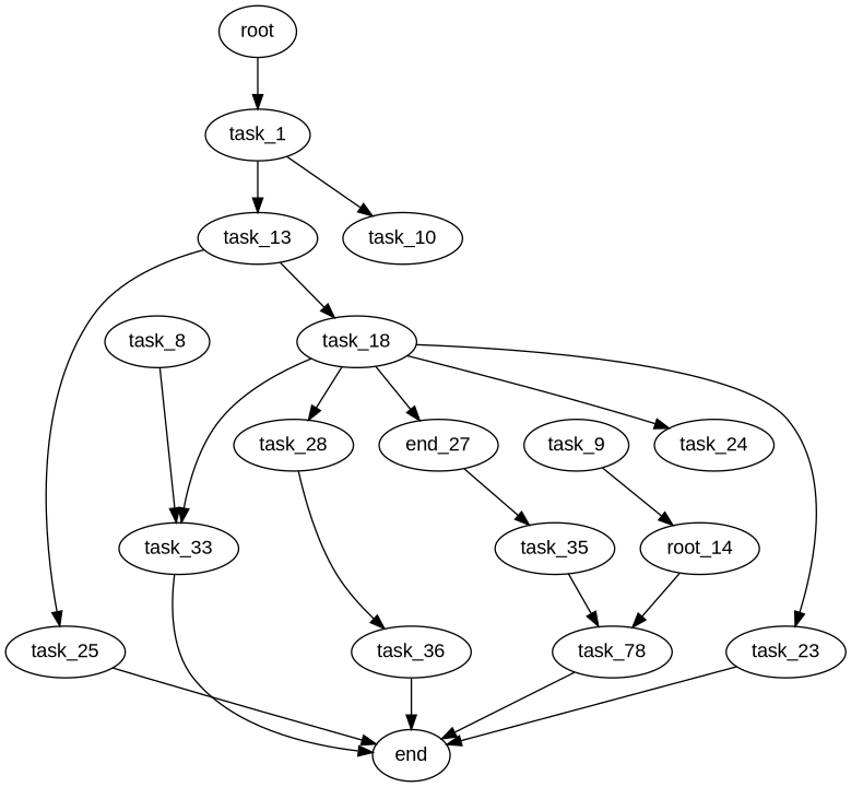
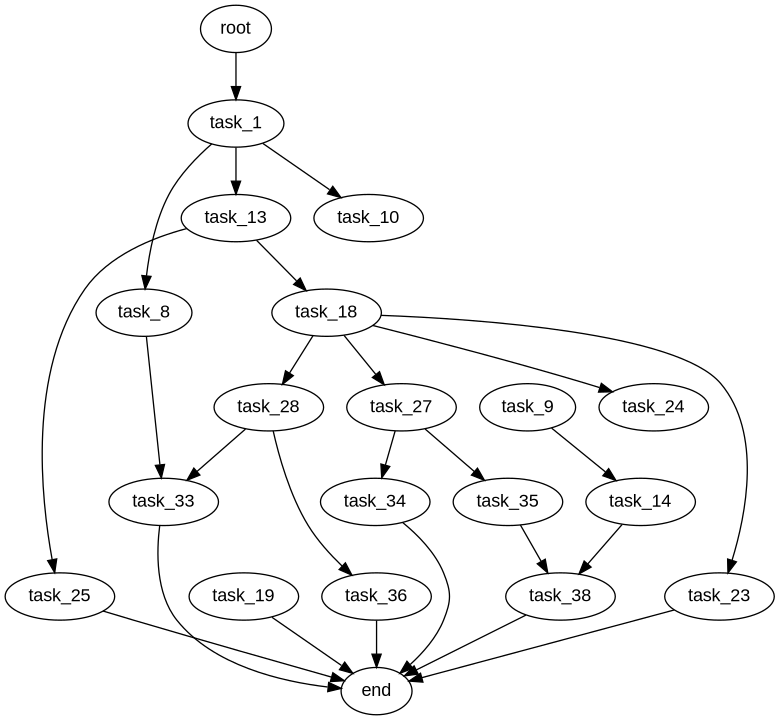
  digraph {
    fontname="Liberation Sans"
    node [fontname="Liberation Sans"]
    edge [fontname="Liberation Sans"]
    root
    task_1
    task_8
    task_10
    task_13
    task_33
    task_18
    task_25
    task_9
-   task_14 [label=root_14]
+   task_14
+   task_19
    end
    task_23
    task_24
    task_28
-   task_27 [label=end_27]
-   task_38 [label=task_78]
+   task_27
+   task_38
    task_36
+   task_34
    task_35
    root -> task_1
+   task_1 -> task_8
    task_1 -> task_10
    task_1 -> task_13
    task_8 -> task_33
    task_13 -> task_18
    task_13 -> task_25
    task_33 -> end
    task_18 -> task_23
    task_18 -> task_24
    task_18 -> task_28
    task_18 -> task_27
    task_25 -> end
    task_9 -> task_14
    task_14 -> task_38
+   task_19 -> end
    task_23 -> end
-   task_18 -> task_33
+   task_28 -> task_33
    task_28 -> task_36
+   task_27 -> task_34
    task_27 -> task_35
    task_38 -> end
    task_36 -> end
+   task_34 -> end
    task_35 -> task_38
  }
